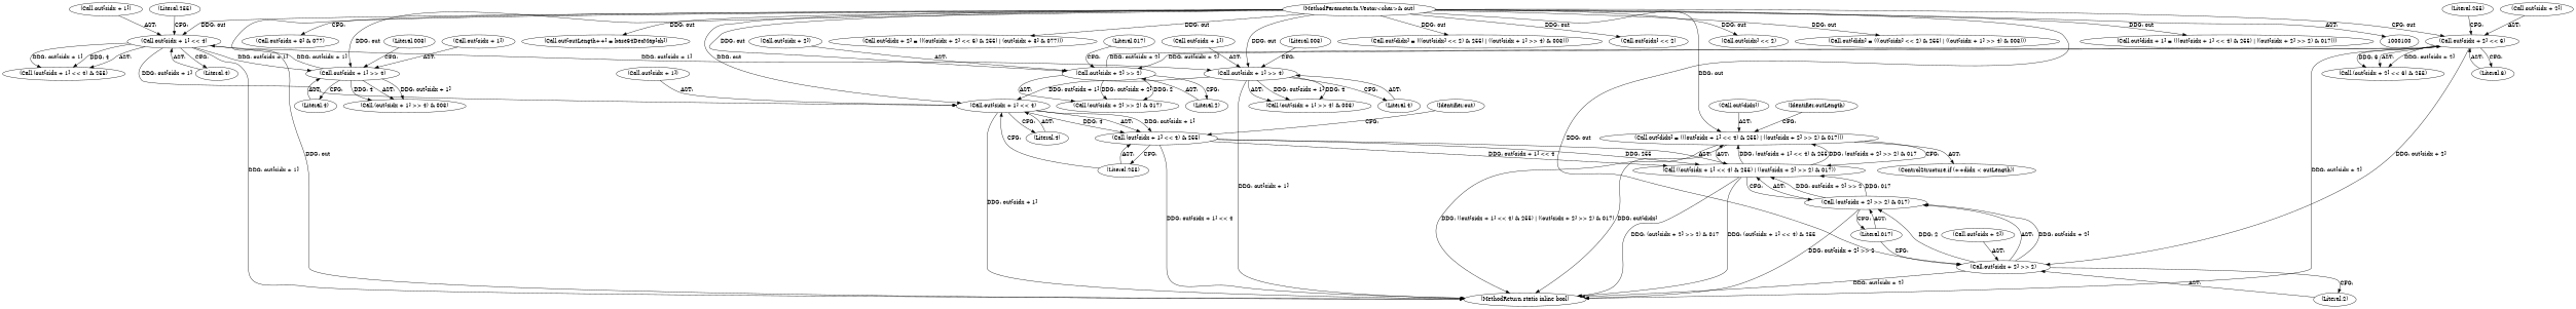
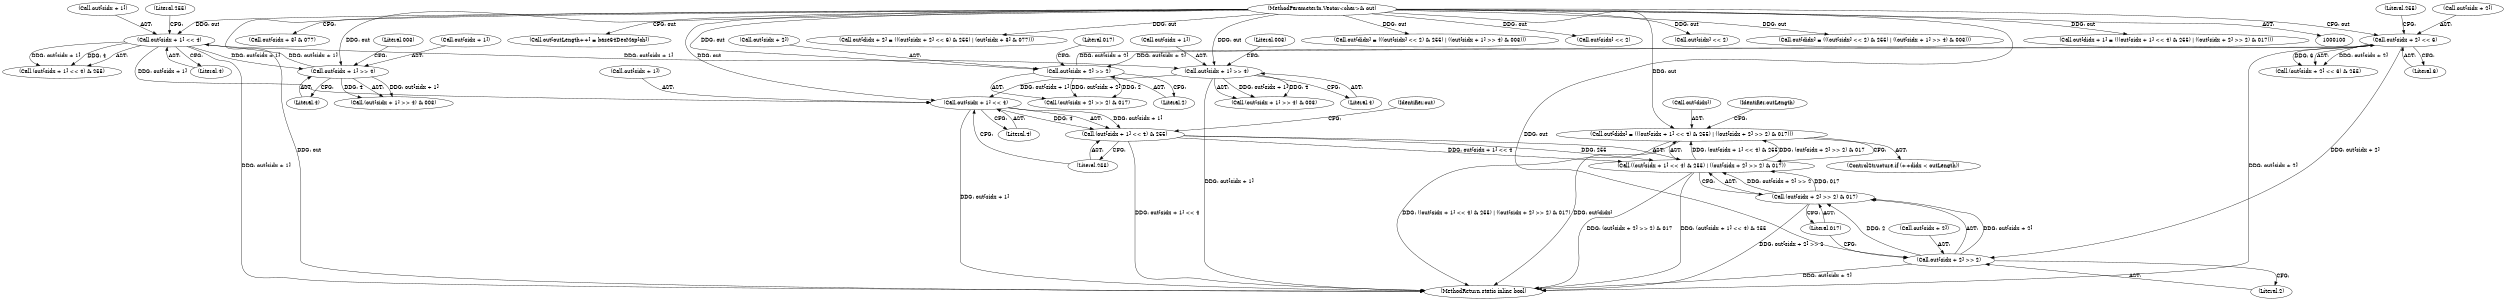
  digraph {
    n1 [label="(Call,out[didx] = (((out[sidx + 1] << 4) & 255) | ((out[sidx + 2] >> 2) & 017)))"]
    n2 [label="(Call,((out[sidx + 1] << 4) & 255) | ((out[sidx + 2] >> 2) & 017))"]
    n3 [label="(ControlStructure,if (++didx < outLength))"]
    n4 [label="(MethodReturn,static inline bool)"]
    n5 [label="(Call,(out[sidx + 2] >> 2) & 017)"]
    n6 [label="(Literal,017)"]
    n7 [label="(Call,(out[sidx + 1] << 4) & 255)"]
    n8 [label="(Literal,255)"]
    n9 [label="(Call,out[sidx + 1] << 4)"]
    n10 [label="(Literal,4)"]
    n11 [label="(Call,out[sidx + 1] << 4)"]
    n12 [label="(Call,out[sidx + 1] >> 4)"]
    n13 [label="(Call,out[sidx + 1] >> 4)"]
    n14 [label="(Literal,4)"]
    n15 [label="(Call,(out[sidx + 1] << 4) & 255)"]
    n16 [label="(Call,(out[sidx + 1] >> 4) & 003)"]
    n17 [label="(Literal,4)"]
    n18 [label="(Call,(out[sidx + 1] >> 4) & 003)"]
    n19 [label="(Literal,4)"]
    n20 [label="(MethodParameterIn,Vector<char>& out)"]
    n21 [label="(Call,out[sidx + 2] >> 2)"]
    n22 [label="(Call,out[sidx + 2] << 6)"]
    n23 [label="(Call,out[sidx + 2] >> 2)"]
    n24 [label="(Call,out[sidx + 3] & 077)"]
    n25 [label="(Call,out[outLength++] = base64DecMap[ch])"]
    n26 [label="(Call,out[didx + 2] = (((out[sidx + 2] << 6) & 255) | (out[sidx + 3] & 077)))"]
    n27 [label="(Call,out[didx] = (((out[sidx] << 2) & 255) | ((out[sidx + 1] >> 4) & 003)))"]
    n28 [label="(Call,out[sidx] << 2)"]
    n29 [label="(Call,out[sidx] << 2)"]
    n30 [label="(Call,out[didx] = (((out[sidx] << 2) & 255) | ((out[sidx + 1] >> 4) & 003)))"]
    n31 [label="(Call,out[didx + 1] = (((out[sidx + 1] << 4) & 255) | ((out[sidx + 2] >> 2) & 017)))"]
    1000100
    n33 [label="(Literal,2)"]
    n34 [label="(Call,(out[sidx + 2] << 6) & 255)"]
    n35 [label="(Literal,6)"]
    n36 [label="(Call,(out[sidx + 2] >> 2) & 017)"]
    n37 [label="(Literal,2)"]
    n38 [label="(Identifier,out)"]
    n39 [label="(Identifier,outLength)"]
    n40 [label="(Literal,003)"]
    n41 [label="(Literal,003)"]
    n42 [label="(Call,out[sidx + 1])"]
    n43 [label="(Literal,017)"]
    n44 [label="(Call,out[sidx + 2])"]
    n45 [label="(Literal,255)"]
    n46 [label="(Call,out[sidx + 2])"]
    n47 [label="(Call,out[sidx + 1])"]
    n48 [label="(Call,out[sidx + 1])"]
    n49 [label="(Call,out[sidx + 2])"]
    n50 [label="(Call,out[sidx + 1])"]
    n51 [label="(Call,out[didx])"]
    n52 [label="(Literal,255)"]
    n1 -> n2 [label="CFG: "]
    n1 -> n3 [label="AST: "]
    n1 -> n4 [label="DDG: ((out[sidx + 1] << 4) & 255) | ((out[sidx + 2] >> 2) & 017)"]
    n1 -> n4 [label="DDG: out[didx]"]
    n2 -> n1 [label="AST: "]
    n2 -> n1 [label="DDG: (out[sidx + 1] << 4) & 255"]
    n2 -> n1 [label="DDG: (out[sidx + 2] >> 2) & 017"]
    n2 -> n4 [label="DDG: (out[sidx + 1] << 4) & 255"]
    n2 -> n4 [label="DDG: (out[sidx + 2] >> 2) & 017"]
    n2 -> n5 [label="CFG: "]
    n5 -> n2 [label="AST: "]
    n5 -> n2 [label="DDG: out[sidx + 2] >> 2"]
    n5 -> n2 [label="DDG: 017"]
    n5 -> n4 [label="DDG: out[sidx + 2] >> 2"]
    n5 -> n6 [label="CFG: "]
    n6 -> n5 [label="AST: "]
    n6 -> n21 [label="CFG: "]
    n7 -> n2 [label="AST: "]
    n7 -> n2 [label="DDG: out[sidx + 1] << 4"]
    n7 -> n2 [label="DDG: 255"]
    n7 -> n4 [label="DDG: out[sidx + 1] << 4"]
    n7 -> n8 [label="CFG: "]
    n8 -> n7 [label="AST: "]
    n8 -> n9 [label="CFG: "]
    n9 -> n4 [label="DDG: out[sidx + 1]"]
    n9 -> n7 [label="AST: "]
    n9 -> n7 [label="DDG: out[sidx + 1]"]
    n9 -> n7 [label="DDG: 4"]
    n9 -> n10 [label="CFG: "]
    n10 -> n9 [label="AST: "]
    n11 -> n4 [label="DDG: out[sidx + 1]"]
    n11 -> n9 [label="DDG: out[sidx + 1]"]
    n11 -> n12 [label="DDG: out[sidx + 1]"]
    n11 -> n13 [label="DDG: out[sidx + 1]"]
    n11 -> n14 [label="CFG: "]
    n11 -> n15 [label="AST: "]
    n11 -> n15 [label="DDG: out[sidx + 1]"]
    n11 -> n15 [label="DDG: 4"]
    n12 -> n11 [label="DDG: out[sidx + 1]"]
    n12 -> n16 [label="AST: "]
    n12 -> n16 [label="DDG: out[sidx + 1]"]
    n12 -> n16 [label="DDG: 4"]
    n12 -> n17 [label="CFG: "]
    n13 -> n4 [label="DDG: out[sidx + 1]"]
    n13 -> n9 [label="DDG: out[sidx + 1]"]
    n13 -> n18 [label="AST: "]
    n13 -> n18 [label="DDG: out[sidx + 1]"]
    n13 -> n18 [label="DDG: 4"]
    n13 -> n19 [label="CFG: "]
    n14 -> n11 [label="AST: "]
    n17 -> n12 [label="AST: "]
    n19 -> n13 [label="AST: "]
    n20 -> n1 [label="DDG: out"]
    n20 -> n4 [label="DDG: out"]
    n20 -> n9 [label="DDG: out"]
    n20 -> n11 [label="DDG: out"]
    n20 -> n12 [label="DDG: out"]
    n20 -> n13 [label="DDG: out"]
    n20 -> n21 [label="DDG: out"]
    n20 -> n22 [label="CFG: out"]
    n20 -> n23 [label="DDG: out"]
    n20 -> n24 [label="CFG: "]
-   n20 -> n25 [label="DDG: out"]
+   n20 -> n25 [label="CFG: out"]
    n20 -> n26 [label="DDG: out"]
    n20 -> n27 [label="DDG: out"]
    n20 -> n28 [label="DDG: out"]
    n20 -> n29 [label="DDG: out"]
    n20 -> n30 [label="DDG: out"]
    n20 -> n31 [label="DDG: out"]
    n20 -> 1000100 [label="AST: "]
    n21 -> n4 [label="DDG: out[sidx + 2]"]
    n21 -> n5 [label="AST: "]
    n21 -> n5 [label="DDG: out[sidx + 2]"]
    n21 -> n5 [label="DDG: 2"]
    n21 -> n33 [label="CFG: "]
    n22 -> n4 [label="DDG: out[sidx + 2]"]
    n22 -> n21 [label="DDG: out[sidx + 2]"]
    n22 -> n23 [label="DDG: out[sidx + 2]"]
    n22 -> n34 [label="AST: "]
    n22 -> n34 [label="DDG: out[sidx + 2]"]
    n22 -> n34 [label="DDG: 6"]
    n22 -> n35 [label="CFG: "]
    n23 -> n22 [label="DDG: out[sidx + 2]"]
    n23 -> n36 [label="AST: "]
    n23 -> n36 [label="DDG: out[sidx + 2]"]
    n23 -> n36 [label="DDG: 2"]
    n23 -> n37 [label="CFG: "]
    n33 -> n21 [label="AST: "]
    n35 -> n22 [label="AST: "]
    n37 -> n23 [label="AST: "]
    n38 -> n7 [label="CFG: "]
    n39 -> n1 [label="CFG: "]
    n40 -> n12 [label="CFG: "]
    n41 -> n13 [label="CFG: "]
    n42 -> n9 [label="AST: "]
    n43 -> n23 [label="CFG: "]
    n44 -> n21 [label="AST: "]
    n45 -> n11 [label="CFG: "]
    n46 -> n23 [label="AST: "]
    n47 -> n13 [label="AST: "]
    n48 -> n11 [label="AST: "]
    n49 -> n22 [label="AST: "]
    n50 -> n12 [label="AST: "]
    n51 -> n1 [label="AST: "]
    n52 -> n22 [label="CFG: "]
  }
